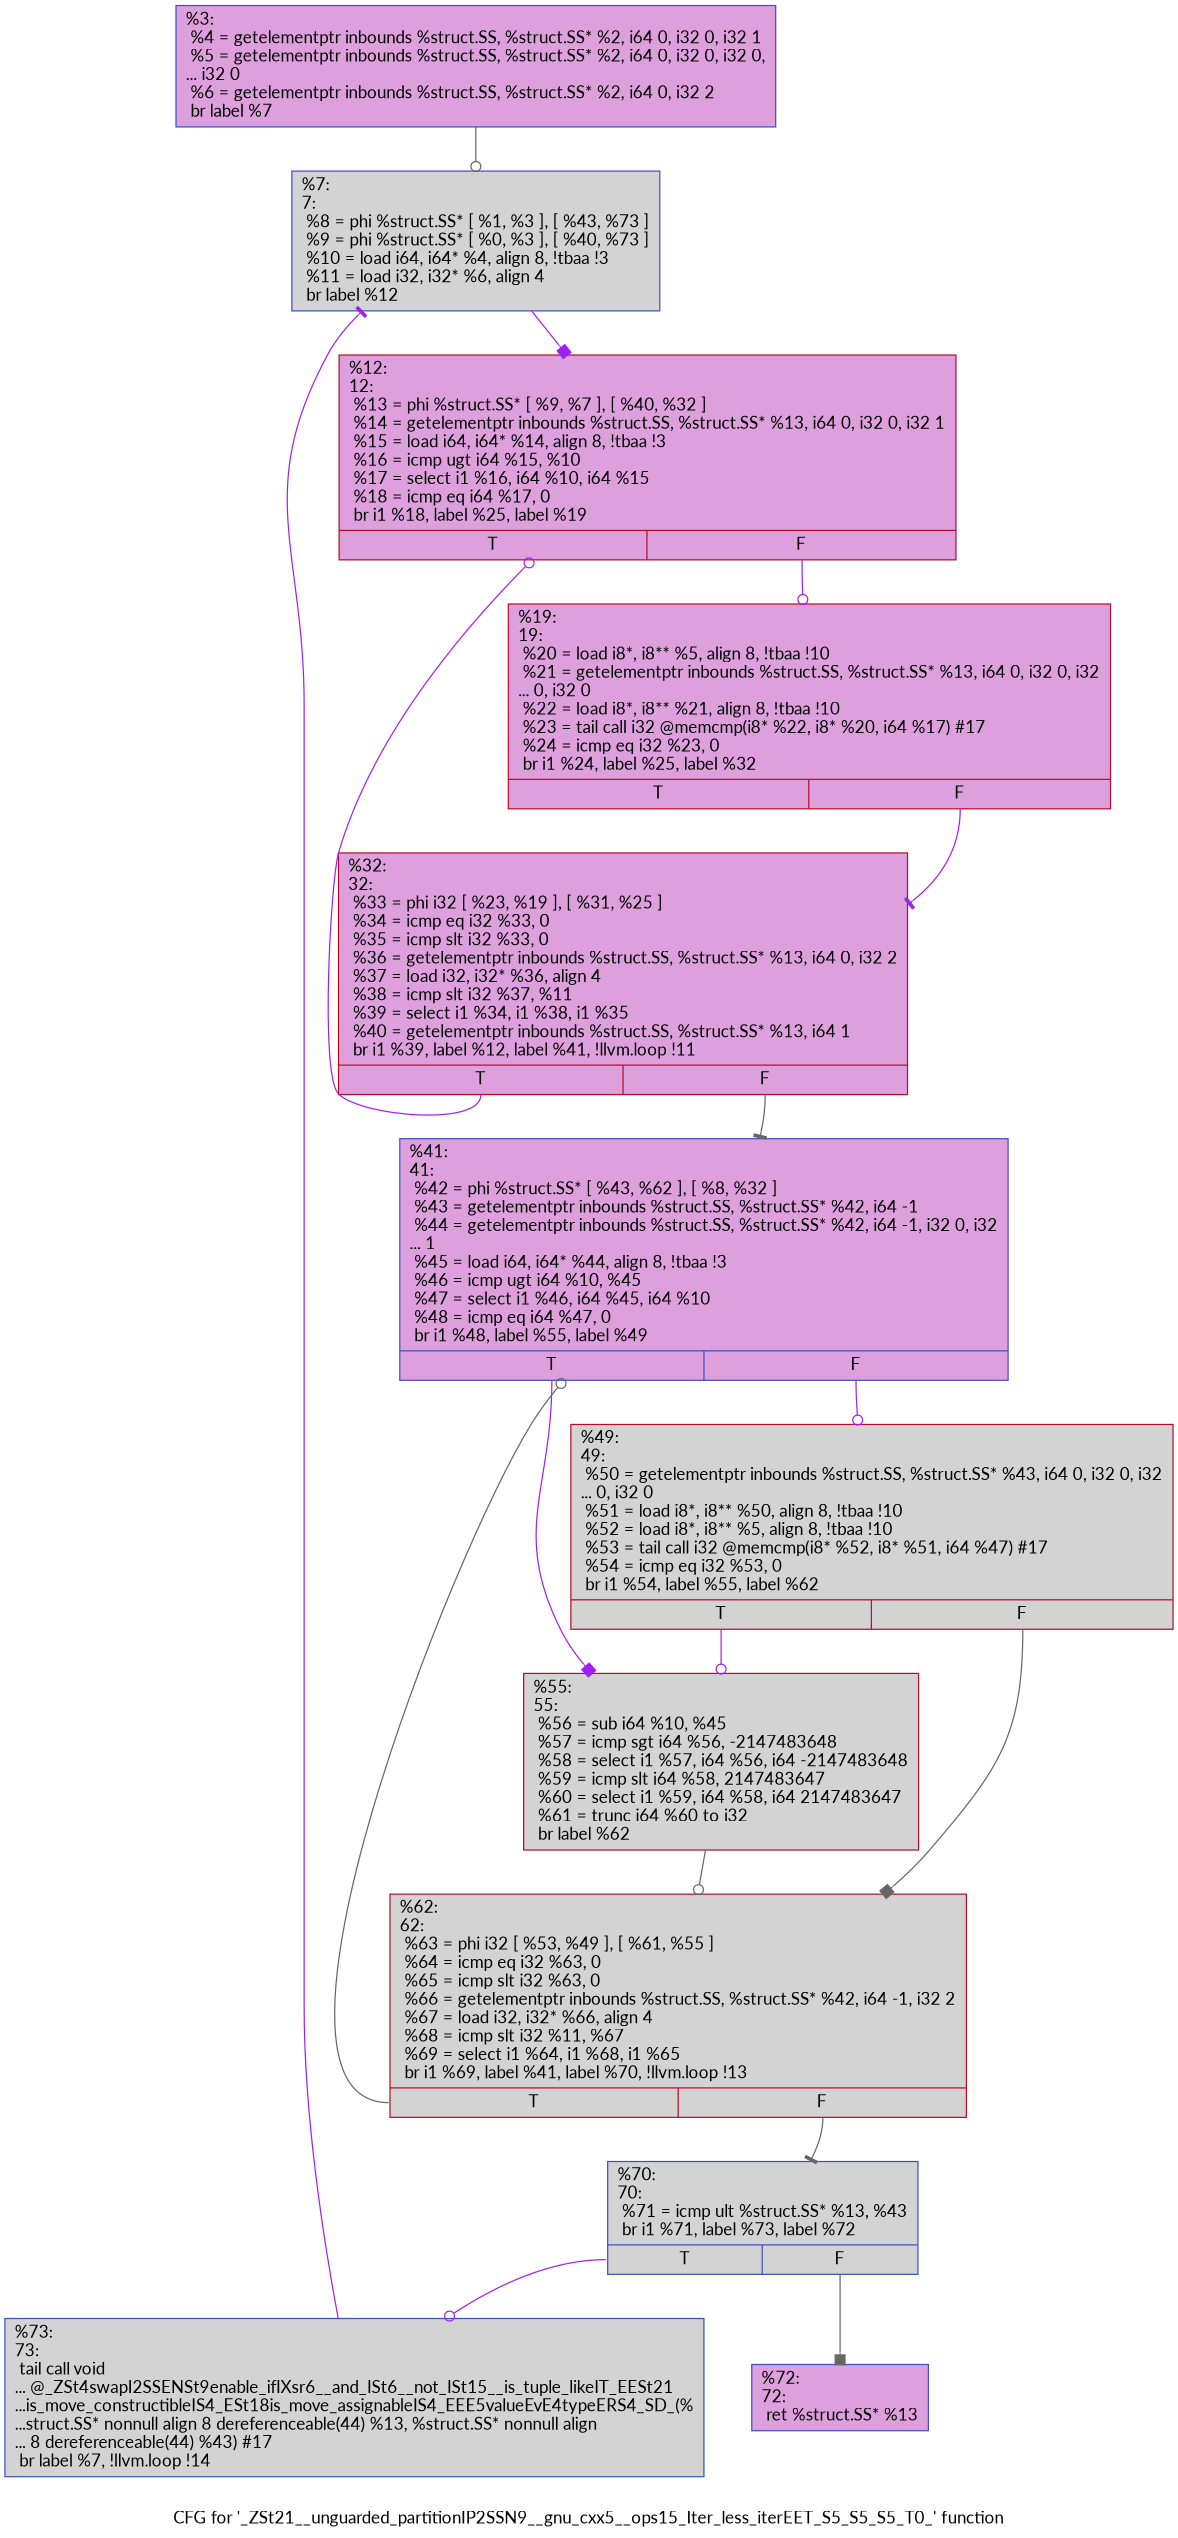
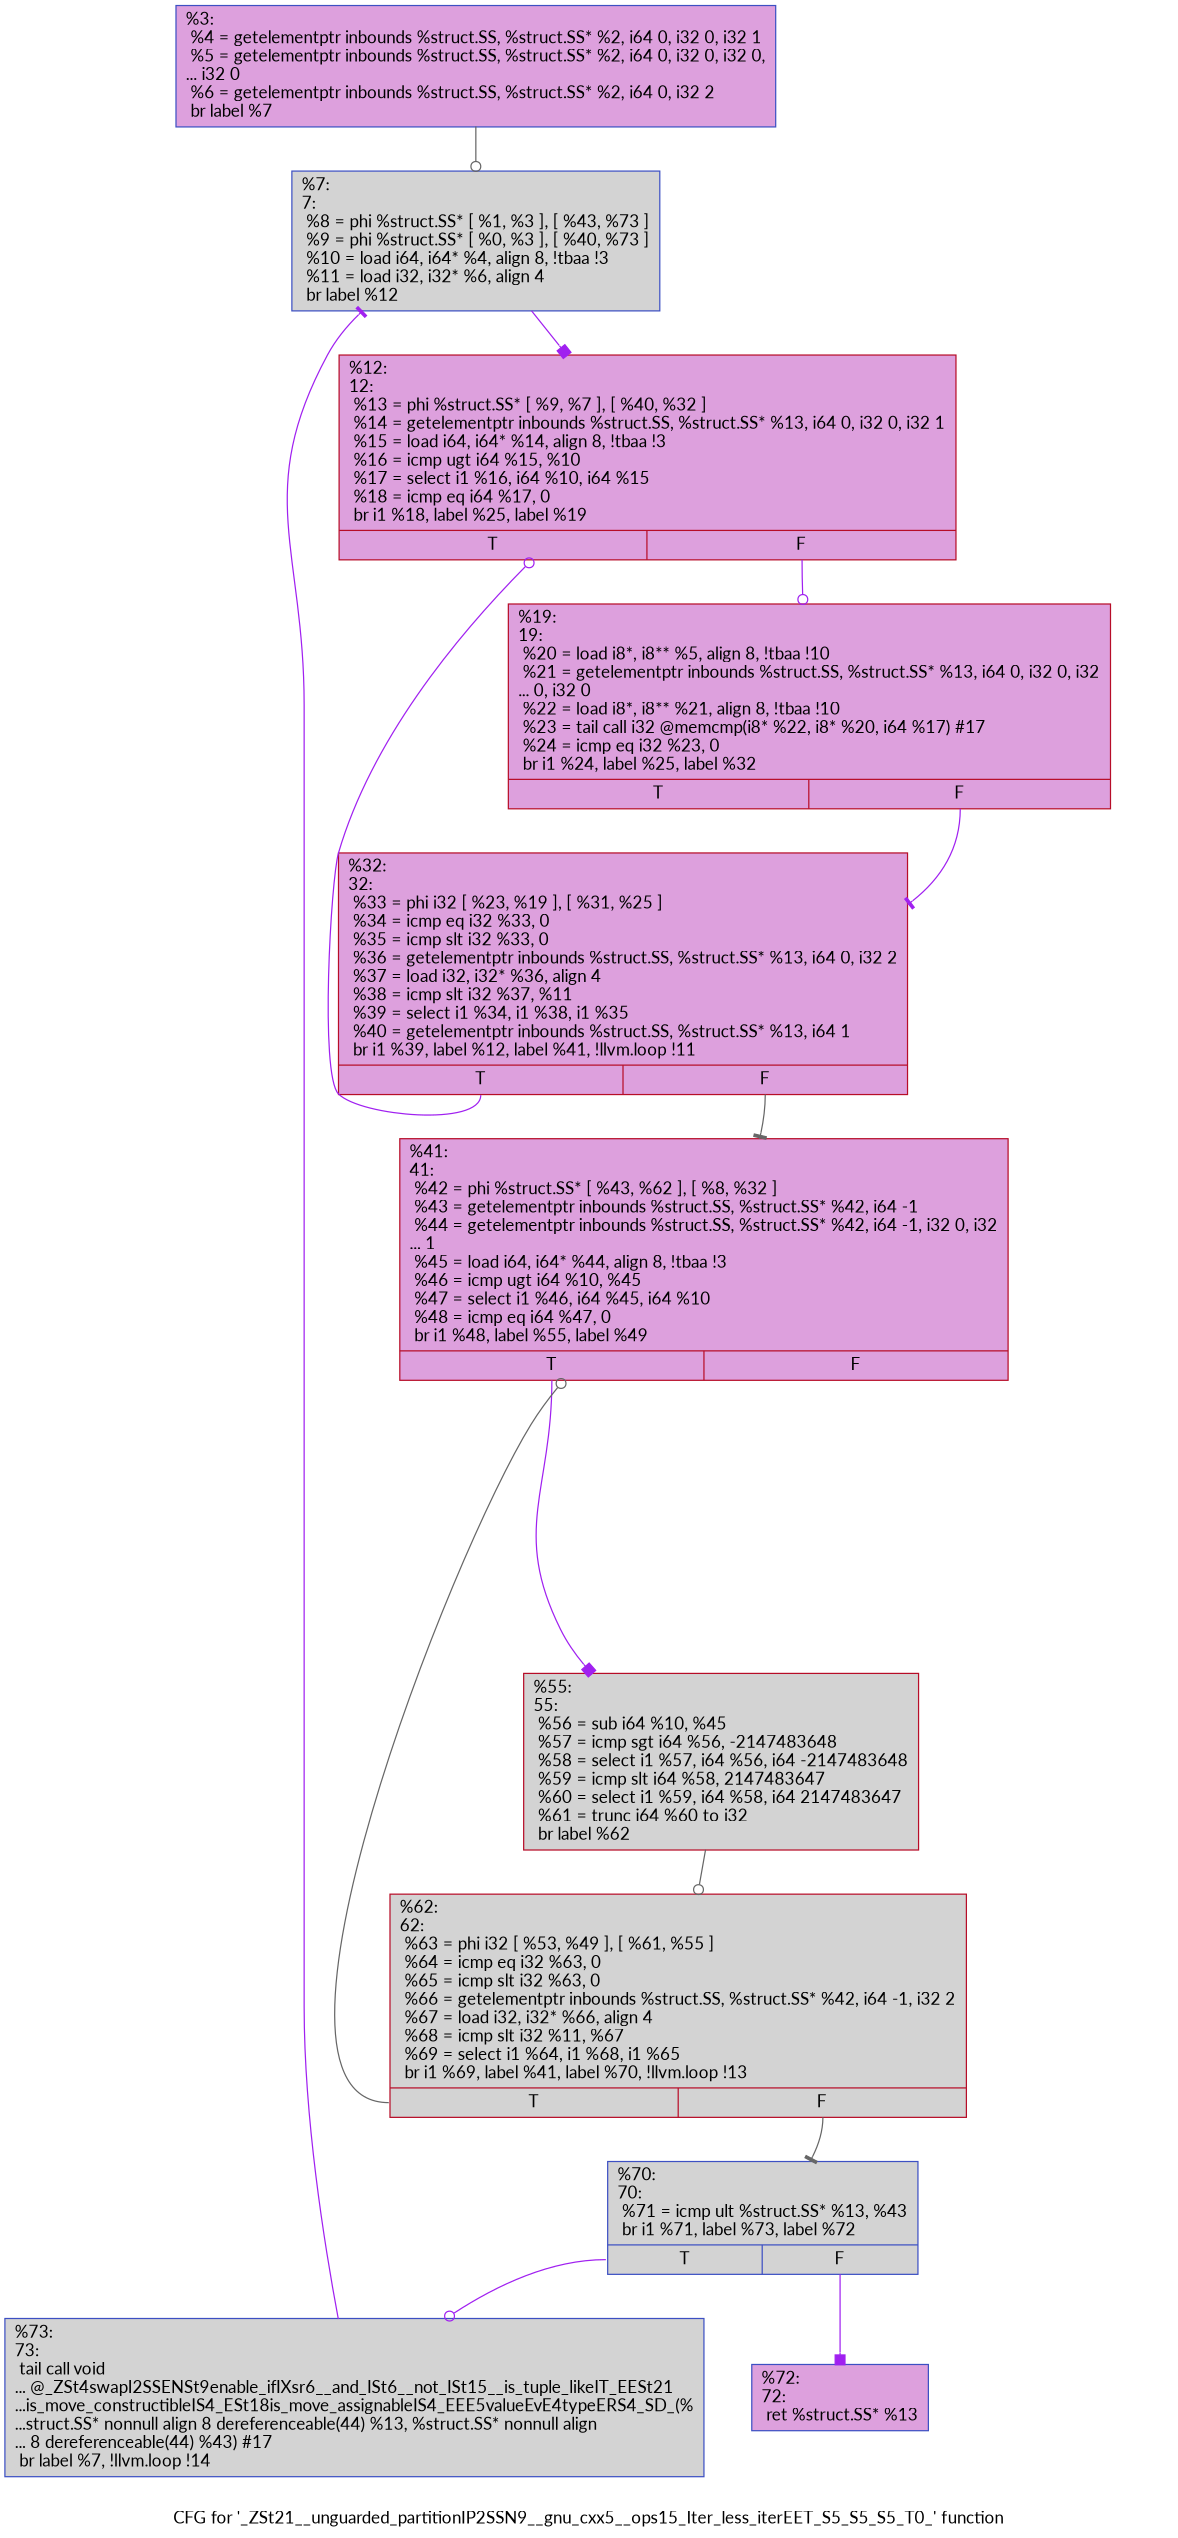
  digraph {
    fontname=Lato
    label="CFG for '_ZSt21__unguarded_partitionIP2SSN9__gnu_cxx5__ops15_Iter_less_iterEET_S5_S5_S5_T0_' function"
    node [color="#b70d28ff" fillcolor=plum fontname=Lato shape=record style=filled]
    edge [arrowhead=odot color=purple fontname=Lato tailport=s0]
    n1 [color="#3d50c3ff" label="{%3:\l  %4 = getelementptr inbounds %struct.SS, %struct.SS* %2, i64 0, i32 0, i32 1\l  %5 = getelementptr inbounds %struct.SS, %struct.SS* %2, i64 0, i32 0, i32 0,\l... i32 0\l  %6 = getelementptr inbounds %struct.SS, %struct.SS* %2, i64 0, i32 2\l  br label %7\l}"]
    n2 [color="#3d50c3ff" fillcolor=lightgrey label="{%7:\l7:                                                \l  %8 = phi %struct.SS* [ %1, %3 ], [ %43, %73 ]\l  %9 = phi %struct.SS* [ %0, %3 ], [ %40, %73 ]\l  %10 = load i64, i64* %4, align 8, !tbaa !3\l  %11 = load i32, i32* %6, align 4\l  br label %12\l}"]
    n3 [label="{%12:\l12:                                               \l  %13 = phi %struct.SS* [ %9, %7 ], [ %40, %32 ]\l  %14 = getelementptr inbounds %struct.SS, %struct.SS* %13, i64 0, i32 0, i32 1\l  %15 = load i64, i64* %14, align 8, !tbaa !3\l  %16 = icmp ugt i64 %15, %10\l  %17 = select i1 %16, i64 %10, i64 %15\l  %18 = icmp eq i64 %17, 0\l  br i1 %18, label %25, label %19\l|{<s0>T|<s1>F}}"]
    n4 [label="{%19:\l19:                                               \l  %20 = load i8*, i8** %5, align 8, !tbaa !10\l  %21 = getelementptr inbounds %struct.SS, %struct.SS* %13, i64 0, i32 0, i32\l... 0, i32 0\l  %22 = load i8*, i8** %21, align 8, !tbaa !10\l  %23 = tail call i32 @memcmp(i8* %22, i8* %20, i64 %17) #17\l  %24 = icmp eq i32 %23, 0\l  br i1 %24, label %25, label %32\l|{<s0>T|<s1>F}}"]
    n5 [label="{%32:\l32:                                               \l  %33 = phi i32 [ %23, %19 ], [ %31, %25 ]\l  %34 = icmp eq i32 %33, 0\l  %35 = icmp slt i32 %33, 0\l  %36 = getelementptr inbounds %struct.SS, %struct.SS* %13, i64 0, i32 2\l  %37 = load i32, i32* %36, align 4\l  %38 = icmp slt i32 %37, %11\l  %39 = select i1 %34, i1 %38, i1 %35\l  %40 = getelementptr inbounds %struct.SS, %struct.SS* %13, i64 1\l  br i1 %39, label %12, label %41, !llvm.loop !11\l|{<s0>T|<s1>F}}"]
-   n6 [color="#3d50c3ff" label="{%41:\l41:                                               \l  %42 = phi %struct.SS* [ %43, %62 ], [ %8, %32 ]\l  %43 = getelementptr inbounds %struct.SS, %struct.SS* %42, i64 -1\l  %44 = getelementptr inbounds %struct.SS, %struct.SS* %42, i64 -1, i32 0, i32\l... 1\l  %45 = load i64, i64* %44, align 8, !tbaa !3\l  %46 = icmp ugt i64 %10, %45\l  %47 = select i1 %46, i64 %45, i64 %10\l  %48 = icmp eq i64 %47, 0\l  br i1 %48, label %55, label %49\l|{<s0>T|<s1>F}}"]
+   n6 [label="{%41:\l41:                                               \l  %42 = phi %struct.SS* [ %43, %62 ], [ %8, %32 ]\l  %43 = getelementptr inbounds %struct.SS, %struct.SS* %42, i64 -1\l  %44 = getelementptr inbounds %struct.SS, %struct.SS* %42, i64 -1, i32 0, i32\l... 1\l  %45 = load i64, i64* %44, align 8, !tbaa !3\l  %46 = icmp ugt i64 %10, %45\l  %47 = select i1 %46, i64 %45, i64 %10\l  %48 = icmp eq i64 %47, 0\l  br i1 %48, label %55, label %49\l|{<s0>T|<s1>F}}"]
    n7 [fillcolor=lightgrey label="{%55:\l55:                                               \l  %56 = sub i64 %10, %45\l  %57 = icmp sgt i64 %56, -2147483648\l  %58 = select i1 %57, i64 %56, i64 -2147483648\l  %59 = icmp slt i64 %58, 2147483647\l  %60 = select i1 %59, i64 %58, i64 2147483647\l  %61 = trunc i64 %60 to i32\l  br label %62\l}"]
-   n8 [fillcolor=lightgrey label="{%49:\l49:                                               \l  %50 = getelementptr inbounds %struct.SS, %struct.SS* %43, i64 0, i32 0, i32\l... 0, i32 0\l  %51 = load i8*, i8** %50, align 8, !tbaa !10\l  %52 = load i8*, i8** %5, align 8, !tbaa !10\l  %53 = tail call i32 @memcmp(i8* %52, i8* %51, i64 %47) #17\l  %54 = icmp eq i32 %53, 0\l  br i1 %54, label %55, label %62\l|{<s0>T|<s1>F}}"]
    n9 [fillcolor=lightgrey label="{%62:\l62:                                               \l  %63 = phi i32 [ %53, %49 ], [ %61, %55 ]\l  %64 = icmp eq i32 %63, 0\l  %65 = icmp slt i32 %63, 0\l  %66 = getelementptr inbounds %struct.SS, %struct.SS* %42, i64 -1, i32 2\l  %67 = load i32, i32* %66, align 4\l  %68 = icmp slt i32 %11, %67\l  %69 = select i1 %64, i1 %68, i1 %65\l  br i1 %69, label %41, label %70, !llvm.loop !13\l|{<s0>T|<s1>F}}"]
    n10 [color="#3d50c3ff" fillcolor=lightgrey label="{%70:\l70:                                               \l  %71 = icmp ult %struct.SS* %13, %43\l  br i1 %71, label %73, label %72\l|{<s0>T|<s1>F}}"]
    n11 [color="#3d50c3ff" fillcolor=lightgrey label="{%73:\l73:                                               \l  tail call void\l... @_ZSt4swapI2SSENSt9enable_ifIXsr6__and_ISt6__not_ISt15__is_tuple_likeIT_EESt21\l...is_move_constructibleIS4_ESt18is_move_assignableIS4_EEE5valueEvE4typeERS4_SD_(%\l...struct.SS* nonnull align 8 dereferenceable(44) %13, %struct.SS* nonnull align\l... 8 dereferenceable(44) %43) #17\l  br label %7, !llvm.loop !14\l}"]
    n12 [color="#3d50c3ff" label="{%72:\l72:                                               \l  ret %struct.SS* %13\l}"]
    n1 -> n2 [color=gray40]
    n2 -> n3 [arrowhead=box]
    n3 -> n4 [tailport=s1]
    n4 -> n5 [arrowhead=tee tailport=s1]
    n5 -> n3
    n5 -> n6 [arrowhead=tee color=gray40 tailport=s1]
    n6 -> n7 [arrowhead=box]
-   n6 -> n8 [tailport=s1]
    n7 -> n9 [color=gray40]
-   n8 -> n7
-   n8 -> n9 [arrowhead=box color=gray40 tailport=s1]
    n9 -> n6 [color=gray40]
    n9 -> n10 [arrowhead=tee color=gray40 tailport=s1]
    n10 -> n11
-   n10 -> n12 [arrowhead=box color=gray40 tailport=s1]
+   n10 -> n12 [arrowhead=box tailport=s1]
    n11 -> n2 [arrowhead=tee]
  }
